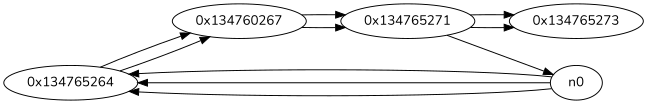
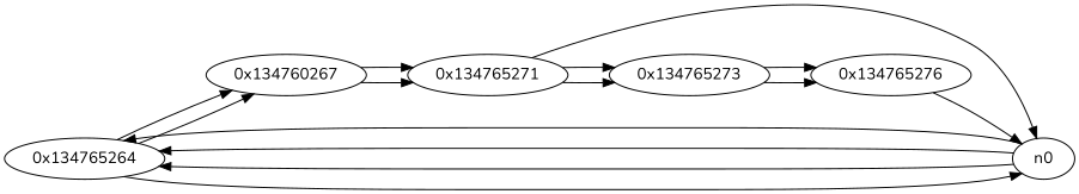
  digraph {
    fontname=Nunito
    rankdir=LR
    node [fontname=Nunito]
    edge [fontname=Nunito]
    n1 [label="0x134765264"]
    n2 [label="0x134760267"]
    n0
    n3 [label="0x134765271"]
    n4 [label="0x134765273"]
+   n5 [label="0x134765276"]
    n1 -> n2
    n1 -> n2
+   n1 -> n0
    n2 -> n3
    n2 -> n3
    n0 -> n1
    n0 -> n1
    n0 -> n1
    n3 -> n0
    n3 -> n4
    n3 -> n4
+   n4 -> n5
+   n4 -> n5
+   n5 -> n0
  }
